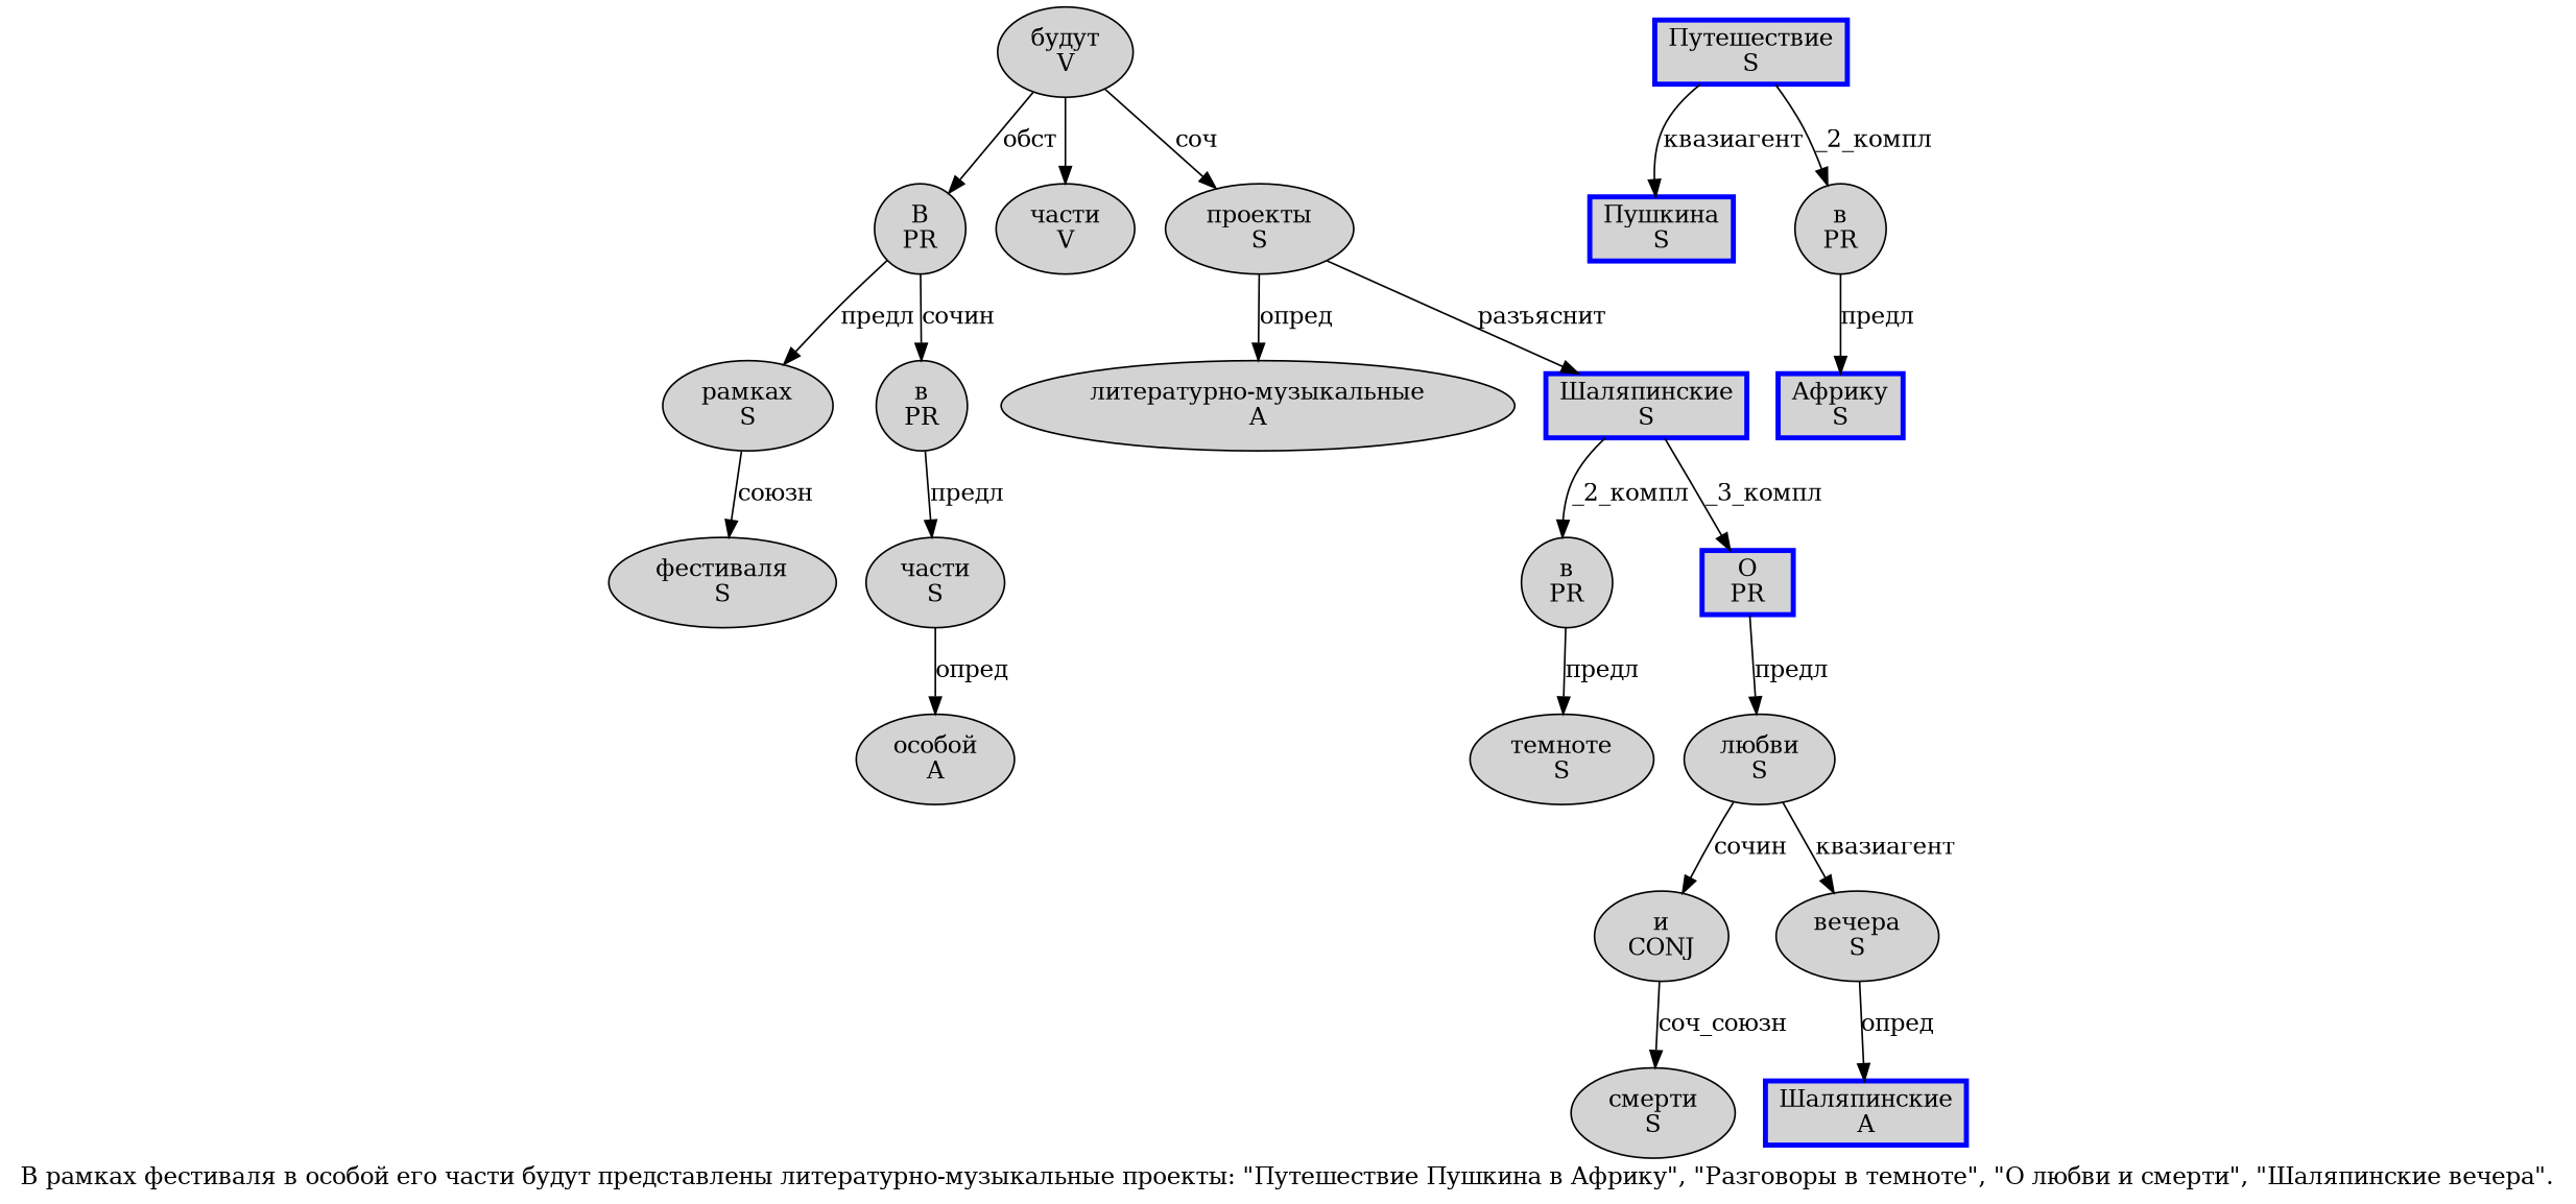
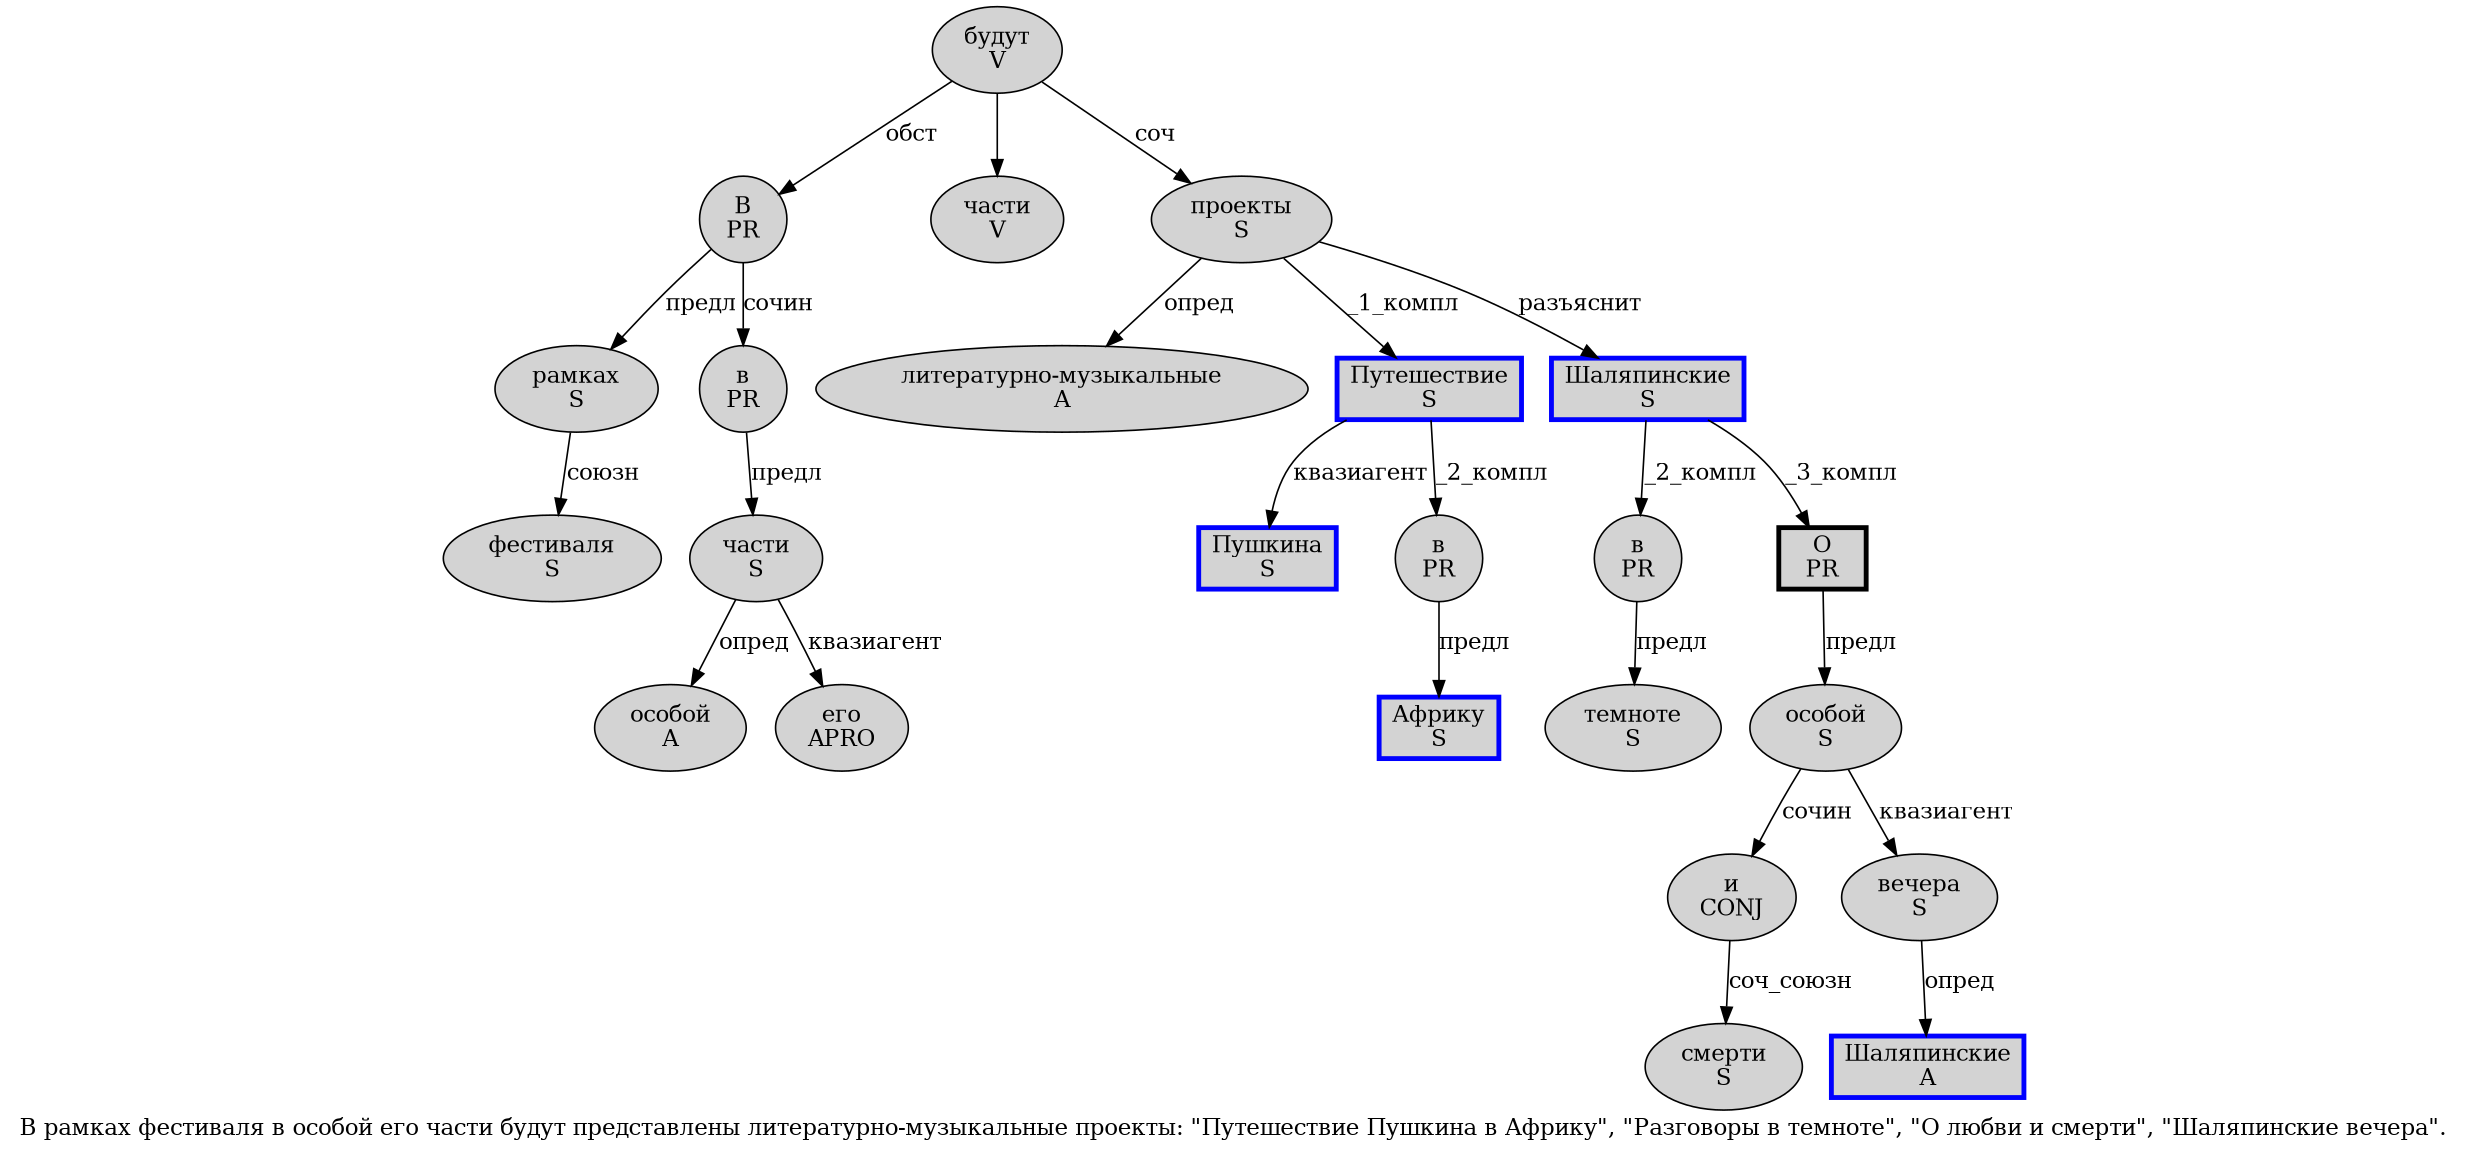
  digraph {
    label="В рамках фестиваля в особой его части будут представлены литературно-музыкальные проекты: \"Путешествие Пушкина в Африку\", \"Разговоры в темноте\", \"О любви и смерти\", \"Шаляпинские вечера\"."
    node [fillcolor=lightgray penwidth=1 shape=ellipse style=filled]
    n1 [label="В\nPR"]
    n2 [label="рамках\nS"]
    n3 [label="в\nPR"]
    n4 [label="фестиваля\nS"]
    n5 [label="части\nS"]
    n6 [label="особой\nA"]
+   n7 [label="его\nAPRO"]
    n8 [label="будут\nV"]
    n9 [label="части\nV"]
    n10 [label="проекты\nS"]
    n11 [label="литературно-музыкальные\nA"]
    n12 [color=blue label="Путешествие\nS" penwidth=3 shape=box]
    n13 [color=blue label="Шаляпинские\nS" penwidth=3 shape=box]
    n14 [color=blue label="Пушкина\nS" penwidth=3 shape=box]
    n15 [label="в\nPR"]
    n16 [label="в\nPR"]
-   n17 [color=blue label="О\nPR" penwidth=3 shape=box]
+   n17 [color=black label="О\nPR" penwidth=3 shape=box]
    n18 [color=blue label="Африку\nS" penwidth=3 shape=box]
    n19 [label="темноте\nS"]
-   n20 [label="любви\nS"]
+   n20 [label="особой\nS"]
    n21 [label="и\nCONJ"]
    n22 [label="вечера\nS"]
    n23 [label="смерти\nS"]
    n24 [color=blue label="Шаляпинские\nA" penwidth=3 shape=box]
    n1 -> n2 [label="предл"]
    n1 -> n3 [label="сочин"]
    n2 -> n4 [label="союзн"]
    n3 -> n5 [label="предл"]
    n5 -> n6 [label="опред"]
+   n5 -> n7 [label="квазиагент"]
    n8 -> n1 [label="обст"]
    n8 -> n9
    n8 -> n10 [label="соч"]
    n10 -> n11 [label="опред"]
+   n10 -> n12 [label="_1_компл"]
    n10 -> n13 [label="разъяснит"]
    n12 -> n14 [label="квазиагент"]
    n12 -> n15 [label="_2_компл"]
    n13 -> n16 [label="_2_компл"]
    n13 -> n17 [label="_3_компл"]
    n15 -> n18 [label="предл"]
    n16 -> n19 [label="предл"]
    n17 -> n20 [label="предл"]
    n20 -> n21 [label="сочин"]
    n20 -> n22 [label="квазиагент"]
    n21 -> n23 [label="соч_союзн"]
    n22 -> n24 [label="опред"]
  }
